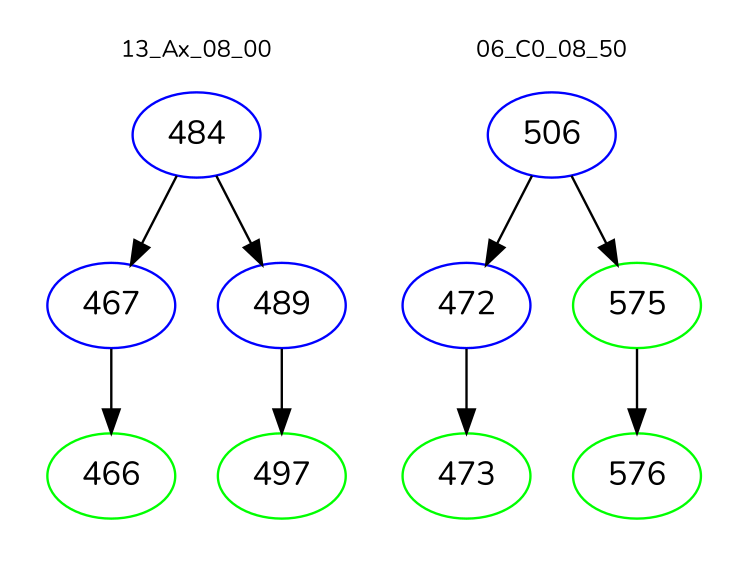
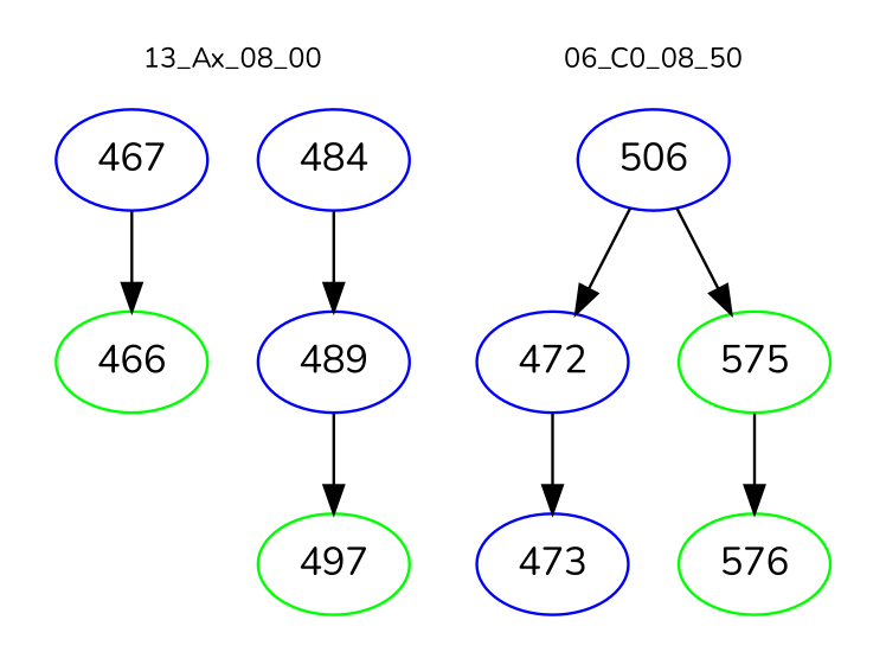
  digraph {
    fontname=Nunito
    node [color=blue fontname=Nunito]
    edge [color=black fontname=Nunito]
    n1 [label=484]
    n2 [label=467]
    n3 [label=489]
    n4 [color=green label=466]
    n5 [color=green label=497]
    n6 [label=506]
    n7 [label=472]
    n8 [color=green label=575]
-   n9 [color=green label=473]
+   n9 [label=473]
    n10 [color=green label=576]
    subgraph cluster_1 {
      color=white
      fontsize=10
      label="13_Ax_08_00"
      n1
      n2
      n3
      n4
      n5
    }
    subgraph cluster_2 {
      color=white
      fontsize=10
      label="06_C0_08_50"
      n6
      n7
      n8
      n9
      n10
    }
-   n1 -> n2
    n1 -> n3
    n2 -> n4
    n3 -> n5
    n6 -> n7
    n6 -> n8
    n7 -> n9
    n8 -> n10
  }
